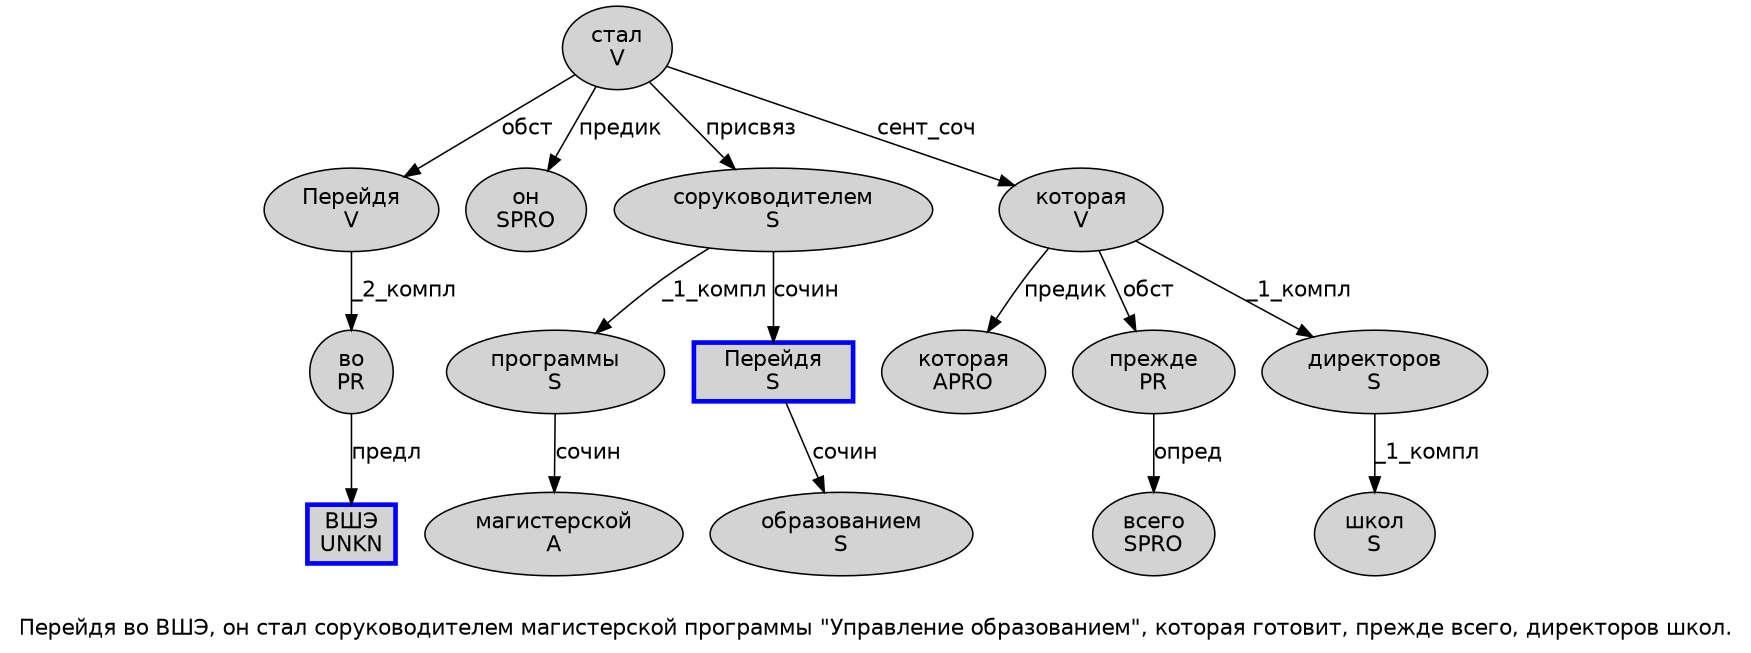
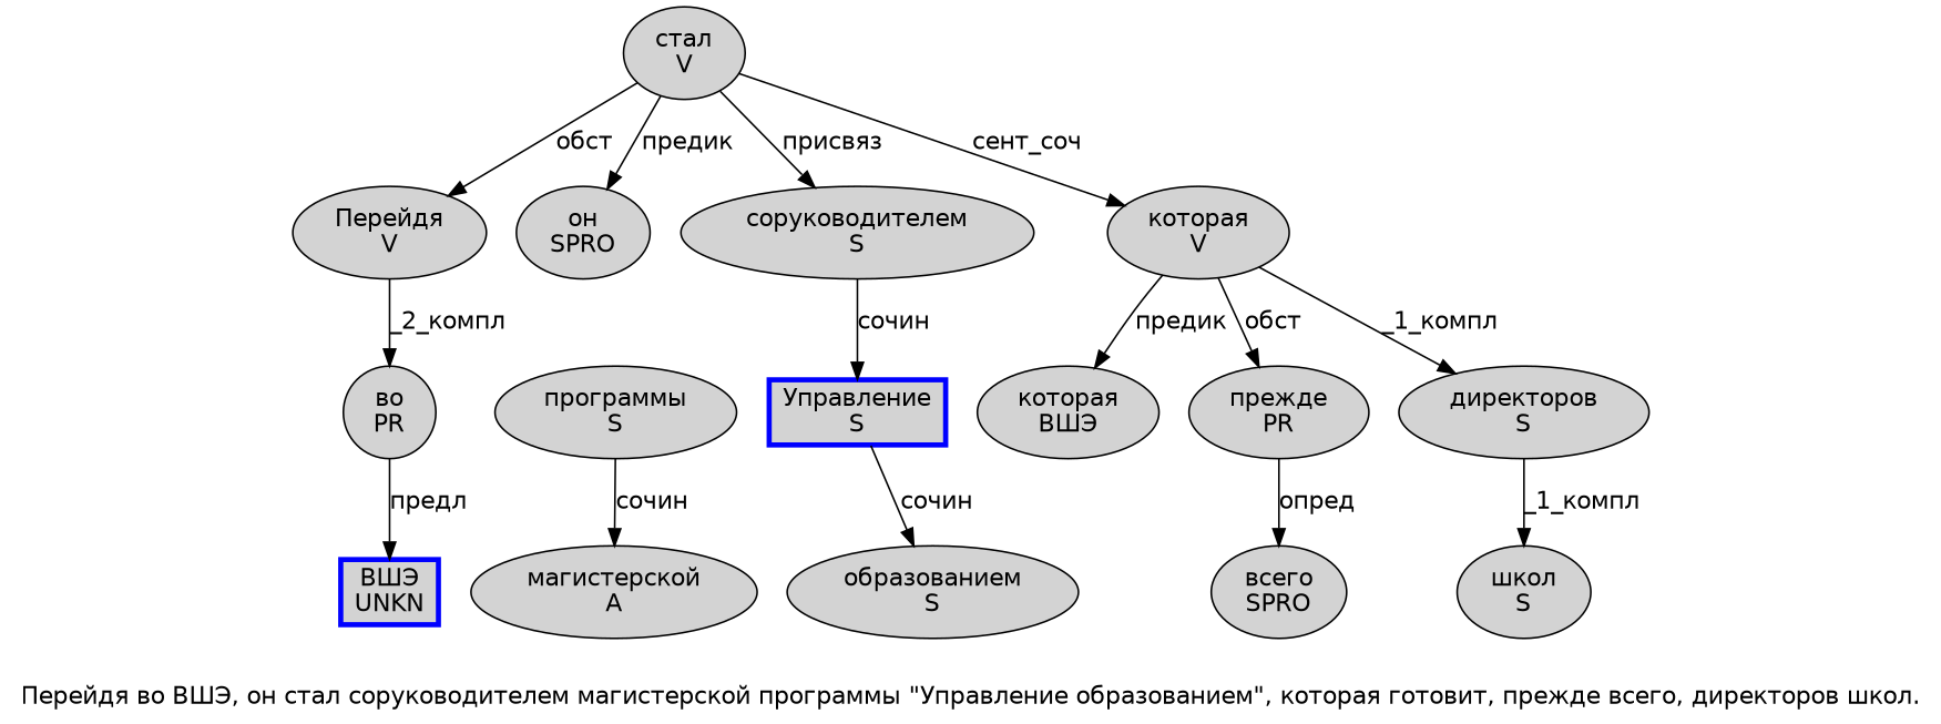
  digraph {
    fontname="DejaVu Sans"
    label="Перейдя во ВШЭ, он стал соруководителем магистерской программы \"Управление образованием\", которая готовит, прежде всего, директоров школ."
    node [fillcolor=lightgray fontname="DejaVu Sans" penwidth=1 shape=ellipse style=filled]
    edge [fontname="DejaVu Sans"]
    n1 [label="Перейдя\nV"]
    n2 [label="во\nPR"]
    n3 [color=blue label="ВШЭ\nUNKN" penwidth=3 shape=box]
    n4 [label="он\nSPRO"]
    n5 [label="стал\nV"]
    n6 [label="соруководителем\nS"]
    n7 [label="которая\nV"]
    n8 [label="программы\nS"]
-   n9 [color=blue label="Перейдя\nS" penwidth=3 shape=box]
-   n10 [label="которая\nAPRO"]
+   n9 [color=blue label="Управление\nS" penwidth=3 shape=box]
+   n10 [label="которая\nВШЭ"]
    n11 [label="прежде\nPR"]
    n12 [label="директоров\nS"]
    n13 [label="магистерской\nA"]
    n14 [label="образованием\nS"]
    n15 [label="всего\nSPRO"]
    n16 [label="школ\nS"]
    n1 -> n2 [label="_2_компл"]
    n2 -> n3 [label="предл"]
    n5 -> n1 [label="обст"]
    n5 -> n4 [label="предик"]
    n5 -> n6 [label="присвяз"]
    n5 -> n7 [label="сент_соч"]
-   n6 -> n8 [label="_1_компл"]
    n6 -> n9 [label="сочин"]
    n7 -> n10 [label="предик"]
    n7 -> n11 [label="обст"]
    n7 -> n12 [label="_1_компл"]
    n8 -> n13 [label="сочин"]
    n9 -> n14 [label="сочин"]
    n11 -> n15 [label="опред"]
    n12 -> n16 [label="_1_компл"]
  }
